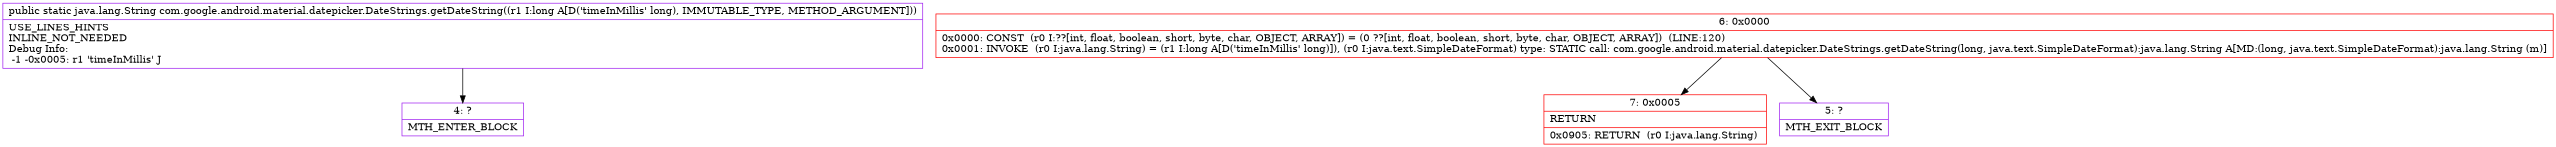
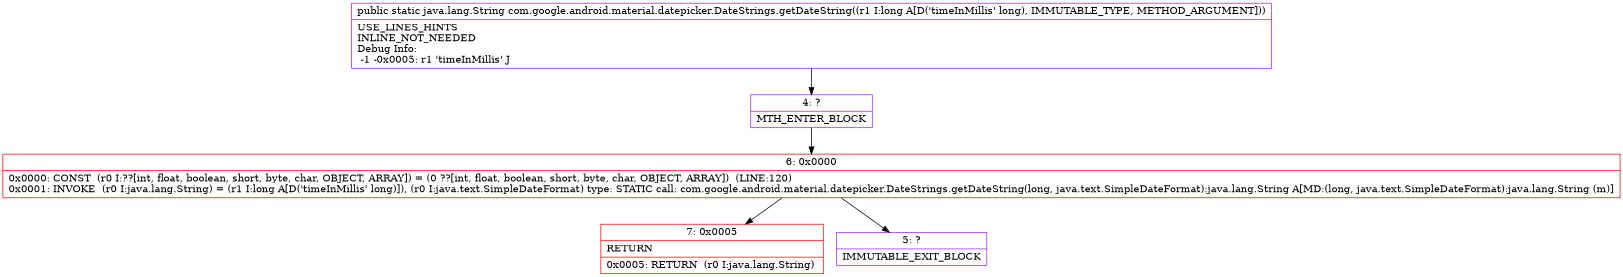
  digraph {
    node [color=purple shape=record]
    edge [arrowhead=normal]
    n1 [label="{4\:\ ?|MTH_ENTER_BLOCK\l}"]
    n2 [color=red label="{6\:\ 0x0000|0x0000: CONST  (r0 I:??[int, float, boolean, short, byte, char, OBJECT, ARRAY]) = (0 ??[int, float, boolean, short, byte, char, OBJECT, ARRAY])  (LINE:120)\l0x0001: INVOKE  (r0 I:java.lang.String) = (r1 I:long A[D('timeInMillis' long)]), (r0 I:java.text.SimpleDateFormat) type: STATIC call: com.google.android.material.datepicker.DateStrings.getDateString(long, java.text.SimpleDateFormat):java.lang.String A[MD:(long, java.text.SimpleDateFormat):java.lang.String (m)]\l}"]
-   n3 [color=red label="{7\:\ 0x0005|RETURN\l|0x0905: RETURN  (r0 I:java.lang.String) \l}"]
-   n4 [label="{5\:\ ?|MTH_EXIT_BLOCK\l}"]
+   n3 [color=red label="{7\:\ 0x0005|RETURN\l|0x0005: RETURN  (r0 I:java.lang.String) \l}"]
+   n4 [label="{5\:\ ?|IMMUTABLE_EXIT_BLOCK\l}"]
    n5 [label="{public static java.lang.String com.google.android.material.datepicker.DateStrings.getDateString((r1 I:long A[D('timeInMillis' long), IMMUTABLE_TYPE, METHOD_ARGUMENT]))  | USE_LINES_HINTS\lINLINE_NOT_NEEDED\lDebug Info:\l  \-1 \-0x0005: r1 'timeInMillis' J\l}"]
+   n1 -> n2
    n2 -> n3
    n2 -> n4
    n5 -> n1
  }
